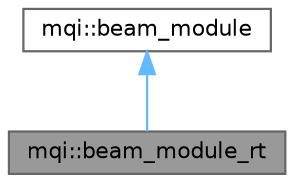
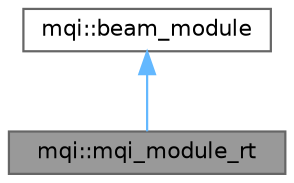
  digraph {
    node [color=gray40 fontname=Helvetica fontsize=10 shape=box style=filled]
-   n1 [fillcolor=grey60 fontcolor=black height=0.2 label="mqi::beam_module_rt" width=0.4]
+   n1 [fillcolor=grey60 fontcolor=black height=0.2 label="mqi::mqi_module_rt" width=0.4]
    n2 [fillcolor=white height=0.2 label="mqi::beam_module" width=0.4]
    n2 -> n1 [color=steelblue1 dir=back fontname=Helvetica fontsize=10 labelfontname=Helvetica labelfontsize=10 style=solid]
  }
